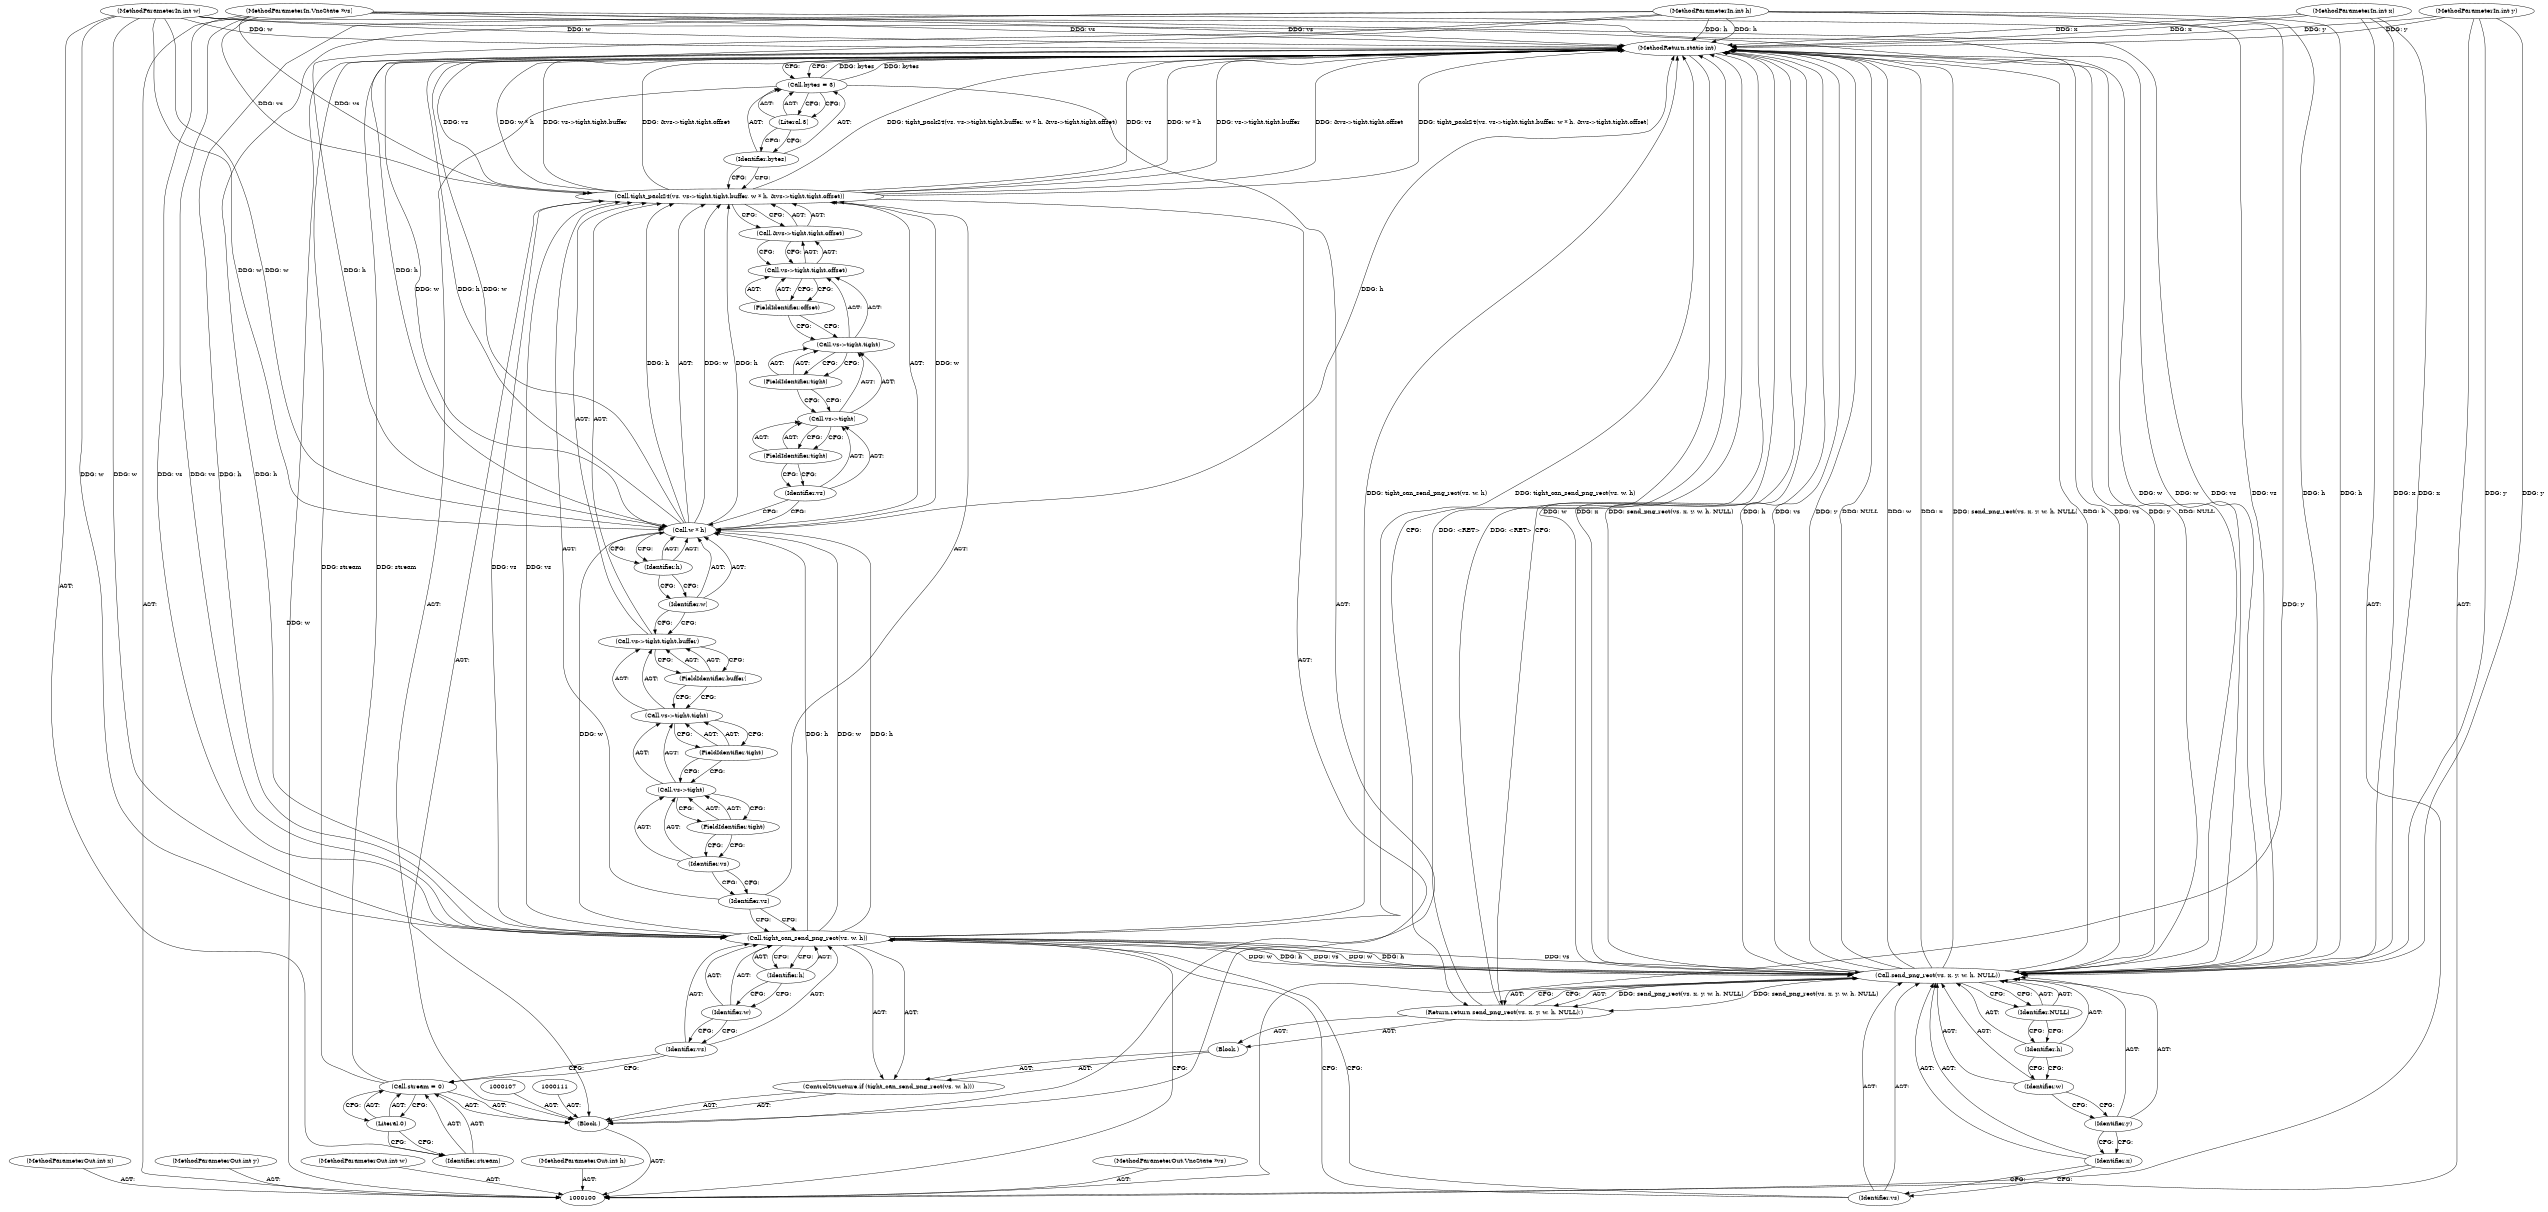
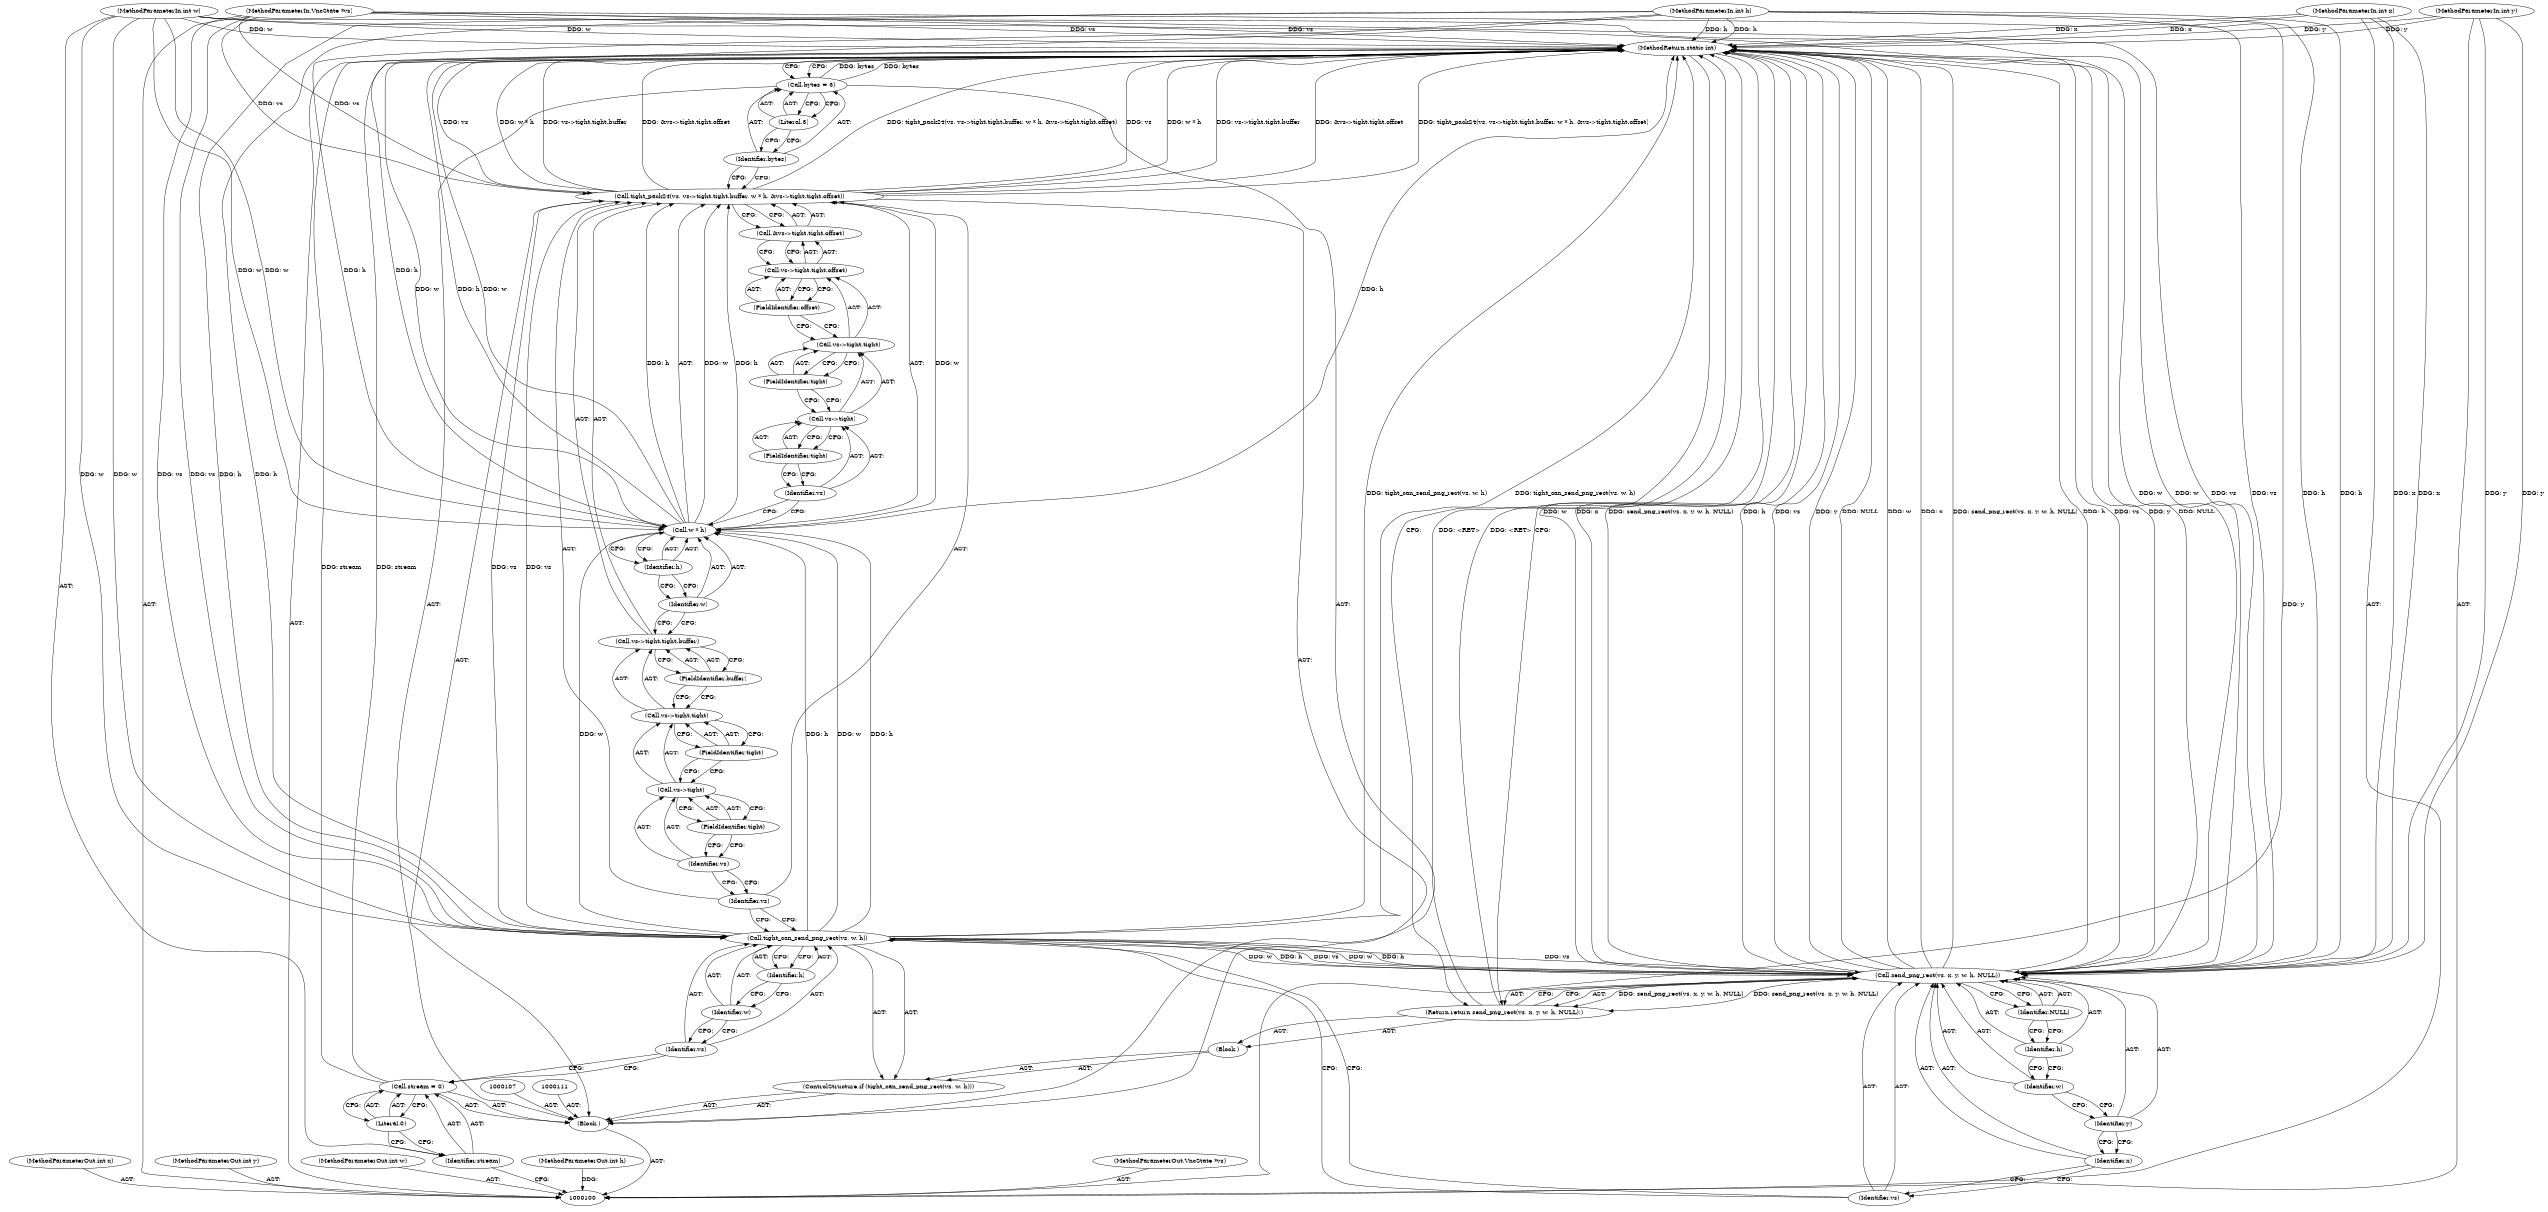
  digraph {
    n1 [label="(MethodReturn,static int)"]
    n2 [label="(Call,bytes = 3)"]
    n3 [label="(Return,return send_png_rect(vs, x, y, w, h, NULL);)"]
    1000100
    n5 [label="(Block,)"]
    n6 [label="(Literal,3)"]
    n7 [label="(Call,send_png_rect(vs, x, y, w, h, NULL))"]
    n8 [label="(Block,)"]
    n9 [label="(MethodParameterIn,VncState *vs)"]
    n10 [label="(Call,tight_pack24(vs, vs->tight.tight.buffer, w * h, &vs->tight.tight.offset))"]
    n11 [label="(Call,tight_can_send_png_rect(vs, w, h))"]
    n12 [label="(Call,&vs->tight.tight.offset)"]
    n13 [label="(Call,w * h)"]
    n14 [label="(Identifier,h)"]
    n15 [label="(ControlStructure,if (tight_can_send_png_rect(vs, w, h)))"]
    n16 [label="(Identifier,NULL)"]
    n17 [label="(MethodParameterOut,VncState *vs)"]
    n18 [label="(MethodParameterIn,int x)"]
    n19 [label="(MethodParameterOut,int x)"]
    n20 [label="(MethodParameterIn,int y)"]
    n21 [label="(MethodParameterOut,int y)"]
    n22 [label="(MethodParameterIn,int w)"]
    n23 [label="(Identifier,stream)"]
    n24 [label="(Identifier,h)"]
    n25 [label="(MethodParameterOut,int w)"]
    n26 [label="(MethodParameterIn,int h)"]
    n27 [label="(MethodParameterOut,int h)"]
    n28 [label="(Identifier,vs)"]
    n29 [label="(Call,vs->tight.tight.buffer)"]
    n30 [label="(FieldIdentifier,buffer)"]
    n31 [label="(Call,vs->tight.tight)"]
    n32 [label="(FieldIdentifier,tight)"]
    n33 [label="(Call,vs->tight)"]
    n34 [label="(FieldIdentifier,tight)"]
    n35 [label="(Identifier,vs)"]
    n36 [label="(Identifier,w)"]
    n37 [label="(Call,vs->tight.tight.offset)"]
    n38 [label="(FieldIdentifier,offset)"]
    n39 [label="(Call,vs->tight.tight)"]
    n40 [label="(FieldIdentifier,tight)"]
    n41 [label="(Call,vs->tight)"]
    n42 [label="(FieldIdentifier,tight)"]
    n43 [label="(Identifier,vs)"]
    n44 [label="(Identifier,bytes)"]
    n45 [label="(Literal,0)"]
    n46 [label="(Call,stream = 0)"]
    n47 [label="(Identifier,vs)"]
    n48 [label="(Identifier,w)"]
    n49 [label="(Identifier,h)"]
    n50 [label="(Identifier,vs)"]
    n51 [label="(Identifier,x)"]
    n52 [label="(Identifier,y)"]
    n53 [label="(Identifier,w)"]
    1000107
    1000111
    n1 -> n2 [label="CFG: "]
    n1 -> n2 [label="CFG: "]
    n1 -> n3 [label="CFG: "]
    n1 -> n3 [label="CFG: "]
-   n1 -> 1000100 [label="DDG: w"]
+   n1 -> 1000100 [label="AST: "]
    n2 -> n1 [label="DDG: bytes"]
    n2 -> n1 [label="DDG: bytes"]
    n2 -> n5 [label="AST: "]
    n2 -> n5 [label="AST: "]
    n2 -> n6 [label="CFG: "]
    n2 -> n6 [label="CFG: "]
    n3 -> n1 [label="DDG: <RET>"]
    n3 -> n1 [label="DDG: <RET>"]
    n3 -> n7 [label="CFG: "]
    n3 -> n7 [label="CFG: "]
    n3 -> n8 [label="AST: "]
    n3 -> n8 [label="AST: "]
    n5 -> 1000100 [label="AST: "]
    n6 -> n2 [label="AST: "]
    n6 -> n2 [label="AST: "]
    n6 -> n44 [label="CFG: "]
    n6 -> n44 [label="CFG: "]
    n7 -> n1 [label="DDG: NULL"]
    n7 -> n1 [label="DDG: w"]
    n7 -> n1 [label="DDG: x"]
    n7 -> n1 [label="DDG: send_png_rect(vs, x, y, w, h, NULL)"]
    n7 -> n1 [label="DDG: h"]
    n7 -> n1 [label="DDG: vs"]
    n7 -> n1 [label="DDG: y"]
    n7 -> n1 [label="DDG: NULL"]
    n7 -> n1 [label="DDG: w"]
    n7 -> n1 [label="DDG: x"]
    n7 -> n1 [label="DDG: send_png_rect(vs, x, y, w, h, NULL)"]
    n7 -> n1 [label="DDG: h"]
    n7 -> n1 [label="DDG: vs"]
    n7 -> n1 [label="DDG: y"]
    n7 -> n3 [label="AST: "]
    n7 -> n3 [label="DDG: send_png_rect(vs, x, y, w, h, NULL)"]
    n7 -> n3 [label="AST: "]
    n7 -> n3 [label="DDG: send_png_rect(vs, x, y, w, h, NULL)"]
    n7 -> n16 [label="CFG: "]
    n7 -> n16 [label="CFG: "]
    n8 -> n15 [label="AST: "]
    n8 -> n15 [label="AST: "]
    n9 -> n1 [label="DDG: vs"]
    n9 -> n1 [label="DDG: vs"]
    n9 -> 1000100 [label="AST: "]
    n9 -> n7 [label="DDG: vs"]
    n9 -> n7 [label="DDG: vs"]
    n9 -> n10 [label="DDG: vs"]
    n9 -> n10 [label="DDG: vs"]
    n9 -> n11 [label="DDG: vs"]
    n9 -> n11 [label="DDG: vs"]
    n10 -> n1 [label="DDG: tight_pack24(vs, vs->tight.tight.buffer, w * h, &vs->tight.tight.offset)"]
    n10 -> n1 [label="DDG: vs"]
    n10 -> n1 [label="DDG: w * h"]
    n10 -> n1 [label="DDG: vs->tight.tight.buffer"]
    n10 -> n1 [label="DDG: &vs->tight.tight.offset"]
    n10 -> n1 [label="DDG: tight_pack24(vs, vs->tight.tight.buffer, w * h, &vs->tight.tight.offset)"]
    n10 -> n1 [label="DDG: vs"]
    n10 -> n1 [label="DDG: w * h"]
    n10 -> n1 [label="DDG: vs->tight.tight.buffer"]
    n10 -> n1 [label="DDG: &vs->tight.tight.offset"]
    n10 -> n5 [label="AST: "]
    n10 -> n5 [label="AST: "]
    n10 -> n12 [label="CFG: "]
    n10 -> n12 [label="CFG: "]
    n11 -> n1 [label="DDG: tight_can_send_png_rect(vs, w, h)"]
    n11 -> n1 [label="DDG: tight_can_send_png_rect(vs, w, h)"]
    n11 -> n7 [label="DDG: vs"]
    n11 -> n7 [label="DDG: w"]
    n11 -> n7 [label="DDG: h"]
    n11 -> n7 [label="DDG: vs"]
    n11 -> n7 [label="DDG: w"]
    n11 -> n7 [label="DDG: h"]
    n11 -> n10 [label="DDG: vs"]
    n11 -> n10 [label="DDG: vs"]
    n11 -> n13 [label="DDG: w"]
    n11 -> n13 [label="DDG: h"]
    n11 -> n13 [label="DDG: w"]
    n11 -> n13 [label="DDG: h"]
    n11 -> n14 [label="CFG: "]
    n11 -> n14 [label="CFG: "]
    n11 -> n15 [label="AST: "]
    n11 -> n15 [label="AST: "]
    n12 -> n10 [label="AST: "]
    n12 -> n10 [label="AST: "]
    n12 -> n37 [label="CFG: "]
    n12 -> n37 [label="CFG: "]
    n13 -> n1 [label="DDG: w"]
    n13 -> n1 [label="DDG: h"]
    n13 -> n1 [label="DDG: w"]
    n13 -> n1 [label="DDG: h"]
    n13 -> n10 [label="AST: "]
    n13 -> n10 [label="DDG: w"]
    n13 -> n10 [label="DDG: h"]
    n13 -> n10 [label="AST: "]
    n13 -> n10 [label="DDG: w"]
    n13 -> n10 [label="DDG: h"]
    n13 -> n24 [label="CFG: "]
    n13 -> n24 [label="CFG: "]
    n14 -> n11 [label="AST: "]
    n14 -> n11 [label="AST: "]
    n14 -> n48 [label="CFG: "]
    n14 -> n48 [label="CFG: "]
    n15 -> n5 [label="AST: "]
    n15 -> n5 [label="AST: "]
    n16 -> n7 [label="AST: "]
    n16 -> n7 [label="AST: "]
    n16 -> n49 [label="CFG: "]
    n16 -> n49 [label="CFG: "]
    n17 -> 1000100 [label="AST: "]
    n18 -> n1 [label="DDG: x"]
    n18 -> n1 [label="DDG: x"]
    n18 -> 1000100 [label="AST: "]
    n18 -> n7 [label="DDG: x"]
    n18 -> n7 [label="DDG: x"]
    n19 -> 1000100 [label="AST: "]
    n20 -> n1 [label="DDG: y"]
    n20 -> n1 [label="DDG: y"]
    n20 -> 1000100 [label="AST: "]
    n20 -> n7 [label="DDG: y"]
    n20 -> n7 [label="DDG: y"]
    n21 -> 1000100 [label="AST: "]
    n22 -> n1 [label="DDG: w"]
    n22 -> n1 [label="DDG: w"]
    n22 -> n7 [label="DDG: w"]
    n22 -> n7 [label="DDG: w"]
    n22 -> n11 [label="DDG: w"]
    n22 -> n11 [label="DDG: w"]
    n22 -> n13 [label="DDG: w"]
    n22 -> n13 [label="DDG: w"]
    n22 -> n23 [label="AST: "]
-   n11 -> 1000100 [label="CFG: "]
+   n23 -> 1000100 [label="CFG: "]
    n23 -> n46 [label="AST: "]
    n23 -> n46 [label="AST: "]
    n24 -> n13 [label="AST: "]
    n24 -> n13 [label="AST: "]
    n24 -> n36 [label="CFG: "]
    n24 -> n36 [label="CFG: "]
    n25 -> 1000100 [label="AST: "]
    n26 -> n1 [label="DDG: h"]
    n26 -> n1 [label="DDG: h"]
    n26 -> 1000100 [label="DDG: y"]
    n26 -> n7 [label="DDG: h"]
    n26 -> n7 [label="DDG: h"]
    n26 -> n11 [label="DDG: h"]
    n26 -> n11 [label="DDG: h"]
    n26 -> n13 [label="DDG: h"]
    n26 -> n13 [label="DDG: h"]
-   n27 -> 1000100 [label="AST: "]
+   n27 -> 1000100 [label="DDG: "]
    n28 -> n10 [label="AST: "]
    n28 -> n10 [label="AST: "]
    n28 -> n11 [label="CFG: "]
    n28 -> n11 [label="CFG: "]
    n29 -> n10 [label="AST: "]
    n29 -> n10 [label="AST: "]
    n29 -> n30 [label="CFG: "]
    n29 -> n30 [label="CFG: "]
    n30 -> n29 [label="AST: "]
    n30 -> n29 [label="AST: "]
    n30 -> n31 [label="CFG: "]
    n30 -> n31 [label="CFG: "]
    n31 -> n29 [label="AST: "]
    n31 -> n29 [label="AST: "]
    n31 -> n32 [label="CFG: "]
    n31 -> n32 [label="CFG: "]
    n32 -> n31 [label="AST: "]
    n32 -> n31 [label="AST: "]
    n32 -> n33 [label="CFG: "]
    n32 -> n33 [label="CFG: "]
    n33 -> n31 [label="AST: "]
    n33 -> n31 [label="AST: "]
    n33 -> n34 [label="CFG: "]
    n33 -> n34 [label="CFG: "]
    n34 -> n33 [label="AST: "]
    n34 -> n33 [label="AST: "]
    n34 -> n35 [label="CFG: "]
    n34 -> n35 [label="CFG: "]
    n35 -> n28 [label="CFG: "]
    n35 -> n28 [label="CFG: "]
    n35 -> n33 [label="AST: "]
    n35 -> n33 [label="AST: "]
    n36 -> n13 [label="AST: "]
    n36 -> n13 [label="AST: "]
    n36 -> n29 [label="CFG: "]
    n36 -> n29 [label="CFG: "]
    n37 -> n12 [label="AST: "]
    n37 -> n12 [label="AST: "]
    n37 -> n38 [label="CFG: "]
    n37 -> n38 [label="CFG: "]
    n38 -> n37 [label="AST: "]
    n38 -> n37 [label="AST: "]
    n38 -> n39 [label="CFG: "]
    n38 -> n39 [label="CFG: "]
    n39 -> n37 [label="AST: "]
    n39 -> n37 [label="AST: "]
    n39 -> n40 [label="CFG: "]
    n39 -> n40 [label="CFG: "]
    n40 -> n39 [label="AST: "]
    n40 -> n39 [label="AST: "]
    n40 -> n41 [label="CFG: "]
    n40 -> n41 [label="CFG: "]
    n41 -> n39 [label="AST: "]
    n41 -> n39 [label="AST: "]
    n41 -> n42 [label="CFG: "]
    n41 -> n42 [label="CFG: "]
    n42 -> n41 [label="AST: "]
    n42 -> n41 [label="AST: "]
    n42 -> n43 [label="CFG: "]
    n42 -> n43 [label="CFG: "]
    n43 -> n13 [label="CFG: "]
    n43 -> n13 [label="CFG: "]
    n43 -> n41 [label="AST: "]
    n43 -> n41 [label="AST: "]
    n44 -> n2 [label="AST: "]
    n44 -> n2 [label="AST: "]
    n44 -> n10 [label="CFG: "]
    n44 -> n10 [label="CFG: "]
    n45 -> n23 [label="CFG: "]
    n45 -> n23 [label="CFG: "]
    n45 -> n46 [label="AST: "]
    n45 -> n46 [label="AST: "]
    n46 -> n1 [label="DDG: stream"]
    n46 -> n1 [label="DDG: stream"]
    n46 -> n5 [label="AST: "]
    n46 -> n5 [label="AST: "]
    n46 -> n45 [label="CFG: "]
    n46 -> n45 [label="CFG: "]
    n47 -> n11 [label="AST: "]
    n47 -> n11 [label="AST: "]
    n47 -> n46 [label="CFG: "]
    n47 -> n46 [label="CFG: "]
    n48 -> n11 [label="AST: "]
    n48 -> n11 [label="AST: "]
    n48 -> n47 [label="CFG: "]
    n48 -> n47 [label="CFG: "]
    n49 -> n7 [label="AST: "]
    n49 -> n7 [label="AST: "]
    n49 -> n53 [label="CFG: "]
    n49 -> n53 [label="CFG: "]
    n50 -> n7 [label="AST: "]
    n50 -> n7 [label="AST: "]
    n50 -> n11 [label="CFG: "]
    n50 -> n11 [label="CFG: "]
    n51 -> n7 [label="AST: "]
    n51 -> n7 [label="AST: "]
    n51 -> n50 [label="CFG: "]
    n51 -> n50 [label="CFG: "]
    n52 -> n7 [label="AST: "]
    n52 -> n7 [label="AST: "]
    n52 -> n51 [label="CFG: "]
    n52 -> n51 [label="CFG: "]
    n53 -> n7 [label="AST: "]
    n53 -> n7 [label="AST: "]
    n53 -> n52 [label="CFG: "]
    n53 -> n52 [label="CFG: "]
    1000107 -> n5 [label="AST: "]
    1000111 -> n5 [label="AST: "]
  }
